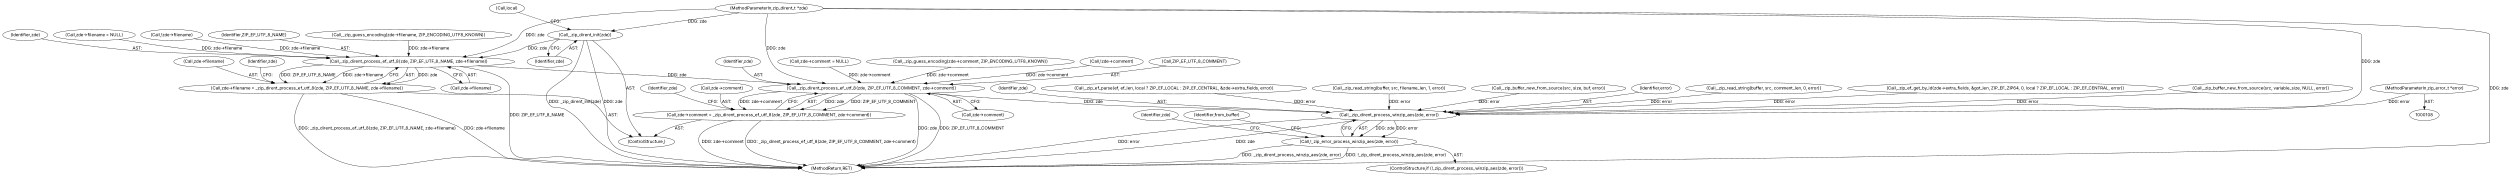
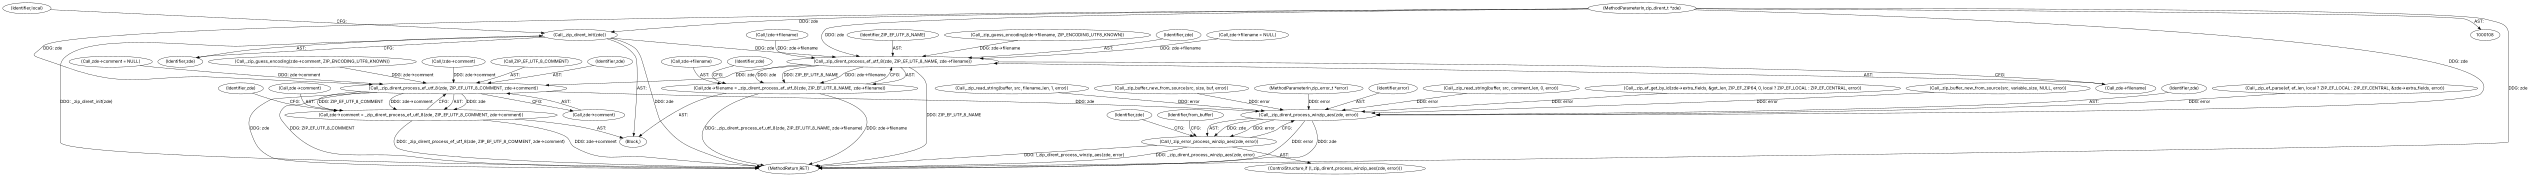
  digraph {
    fontname=Inter
    node [fontname=Inter]
    edge [fontname=Inter]
    n1 [label="(MethodParameterIn,zip_dirent_t *zde)"]
    n2 [label="(Call,_zip_dirent_init(zde))"]
    n3 [label="(Call,_zip_dirent_process_ef_utf_8(zde, ZIP_EF_UTF_8_NAME, zde->filename))"]
    n4 [label="(Call,_zip_dirent_process_ef_utf_8(zde, ZIP_EF_UTF_8_COMMENT, zde->comment))"]
    n5 [label="(Call,_zip_dirent_process_winzip_aes(zde, error))"]
    n6 [label="(MethodReturn,RET)"]
    1000108
-   n8 [label="(ControlStructure,)"]
+   n8 [label="(Block,)"]
    n9 [label="(Identifier,zde)"]
    n10 [label="(Call,zde->filename = _zip_dirent_process_ef_utf_8(zde, ZIP_EF_UTF_8_NAME, zde->filename))"]
    n11 [label="(Call,zde->filename)"]
    n12 [label="(Call,zde->comment = _zip_dirent_process_ef_utf_8(zde, ZIP_EF_UTF_8_COMMENT, zde->comment))"]
    n13 [label="(Call,zde->comment)"]
    n14 [label="(Call,!_zip_error_process_winzip_aes(zde, error))"]
    n15 [label="(ControlStructure,if (!_zip_dirent_process_winzip_aes(zde, error)))"]
    n16 [label="(Identifier,error)"]
    n17 [label="(Identifier,ZIP_EF_UTF_8_NAME)"]
    n18 [label="(Call,zde->comment = NULL)"]
    n19 [label="(Call,_zip_read_string(buffer, src, comment_len, 0, error))"]
-   n20 [label="(Call,local)"]
+   n20 [label="(Identifier,local)"]
    n21 [label="(Call,_zip_guess_encoding(zde->filename, ZIP_ENCODING_UTF8_KNOWN))"]
    n22 [label="(Identifier,zde)"]
    n23 [label="(Call,_zip_ef_get_by_id(zde->extra_fields, &got_len, ZIP_EF_ZIP64, 0, local ? ZIP_EF_LOCAL : ZIP_EF_CENTRAL, error))"]
    n24 [label="(Call,_zip_buffer_new_from_source(src, variable_size, NULL, error))"]
    n25 [label="(Call,_zip_guess_encoding(zde->comment, ZIP_ENCODING_UTF8_KNOWN))"]
    n26 [label="(Call,!zde->comment)"]
    n27 [label="(Call,zde->filename = NULL)"]
    n28 [label="(Identifier,zde)"]
    n29 [label="(Call,!zde->filename)"]
    n30 [label="(Call,ZIP_EF_UTF_8_COMMENT)"]
    n31 [label="(Call,zde->filename)"]
    n32 [label="(Identifier,zde)"]
    n33 [label="(Identifier,from_buffer)"]
    n34 [label="(Identifier,zde)"]
    n35 [label="(Call,_zip_ef_parse(ef, ef_len, local ? ZIP_EF_LOCAL : ZIP_EF_CENTRAL, &zde->extra_fields, error))"]
    n36 [label="(Call,zde->comment)"]
    n37 [label="(Call,_zip_read_string(buffer, src, filename_len, 1, error))"]
    n38 [label="(Call,_zip_buffer_new_from_source(src, size, buf, error))"]
    n39 [label="(Identifier,zde)"]
    n40 [label="(MethodParameterIn,zip_error_t *error)"]
    n41 [label="(Identifier,zde)"]
    n1 -> n2 [label="DDG: zde"]
    n1 -> n3 [label="DDG: zde"]
    n1 -> n4 [label="DDG: zde"]
    n1 -> n5 [label="DDG: zde"]
    n1 -> n6 [label="DDG: zde"]
-   n40 -> 1000108 [label="AST: "]
+   n1 -> 1000108 [label="AST: "]
    n2 -> n3 [label="DDG: zde"]
    n2 -> n6 [label="DDG: zde"]
    n2 -> n6 [label="DDG: _zip_dirent_init(zde)"]
    n2 -> n8 [label="AST: "]
    n2 -> n9 [label="CFG: "]
    n3 -> n4 [label="DDG: zde"]
    n3 -> n6 [label="DDG: ZIP_EF_UTF_8_NAME"]
    n3 -> n10 [label="AST: "]
    n3 -> n10 [label="DDG: zde"]
    n3 -> n10 [label="DDG: ZIP_EF_UTF_8_NAME"]
    n3 -> n10 [label="DDG: zde->filename"]
    n3 -> n11 [label="CFG: "]
    n4 -> n5 [label="DDG: zde"]
    n4 -> n6 [label="DDG: zde"]
    n4 -> n6 [label="DDG: ZIP_EF_UTF_8_COMMENT"]
    n4 -> n12 [label="AST: "]
    n4 -> n12 [label="DDG: zde"]
    n4 -> n12 [label="DDG: ZIP_EF_UTF_8_COMMENT"]
    n4 -> n12 [label="DDG: zde->comment"]
    n4 -> n13 [label="CFG: "]
    n5 -> n6 [label="DDG: error"]
    n5 -> n6 [label="DDG: zde"]
    n5 -> n14 [label="AST: "]
    n5 -> n14 [label="DDG: zde"]
    n5 -> n14 [label="DDG: error"]
    n9 -> n2 [label="AST: "]
    n10 -> n3 [label="CFG: "]
    n10 -> n6 [label="DDG: zde->filename"]
    n10 -> n6 [label="DDG: _zip_dirent_process_ef_utf_8(zde, ZIP_EF_UTF_8_NAME, zde->filename)"]
    n10 -> n8 [label="AST: "]
    n11 -> n3 [label="AST: "]
    n12 -> n4 [label="CFG: "]
    n12 -> n6 [label="DDG: _zip_dirent_process_ef_utf_8(zde, ZIP_EF_UTF_8_COMMENT, zde->comment)"]
    n12 -> n6 [label="DDG: zde->comment"]
    n12 -> n8 [label="AST: "]
    n13 -> n4 [label="AST: "]
    n14 -> n5 [label="CFG: "]
    n14 -> n6 [label="DDG: !_zip_dirent_process_winzip_aes(zde, error)"]
    n14 -> n6 [label="DDG: _zip_dirent_process_winzip_aes(zde, error)"]
    n14 -> n15 [label="AST: "]
    n16 -> n5 [label="AST: "]
    n17 -> n3 [label="AST: "]
    n18 -> n4 [label="DDG: zde->comment"]
    n19 -> n5 [label="DDG: error"]
    n20 -> n2 [label="CFG: "]
    n21 -> n3 [label="DDG: zde->filename"]
    n22 -> n3 [label="AST: "]
    n23 -> n5 [label="DDG: error"]
    n24 -> n5 [label="DDG: error"]
    n25 -> n4 [label="DDG: zde->comment"]
    n26 -> n4 [label="DDG: zde->comment"]
    n27 -> n3 [label="DDG: zde->filename"]
    n28 -> n12 [label="CFG: "]
    n29 -> n3 [label="DDG: zde->filename"]
    n30 -> n4 [label="AST: "]
    n31 -> n10 [label="AST: "]
    n32 -> n14 [label="CFG: "]
    n33 -> n14 [label="CFG: "]
    n34 -> n5 [label="AST: "]
    n35 -> n5 [label="DDG: error"]
    n36 -> n12 [label="AST: "]
    n37 -> n5 [label="DDG: error"]
    n38 -> n5 [label="DDG: error"]
    n39 -> n10 [label="CFG: "]
    n40 -> n5 [label="DDG: error"]
    n41 -> n4 [label="AST: "]
  }
